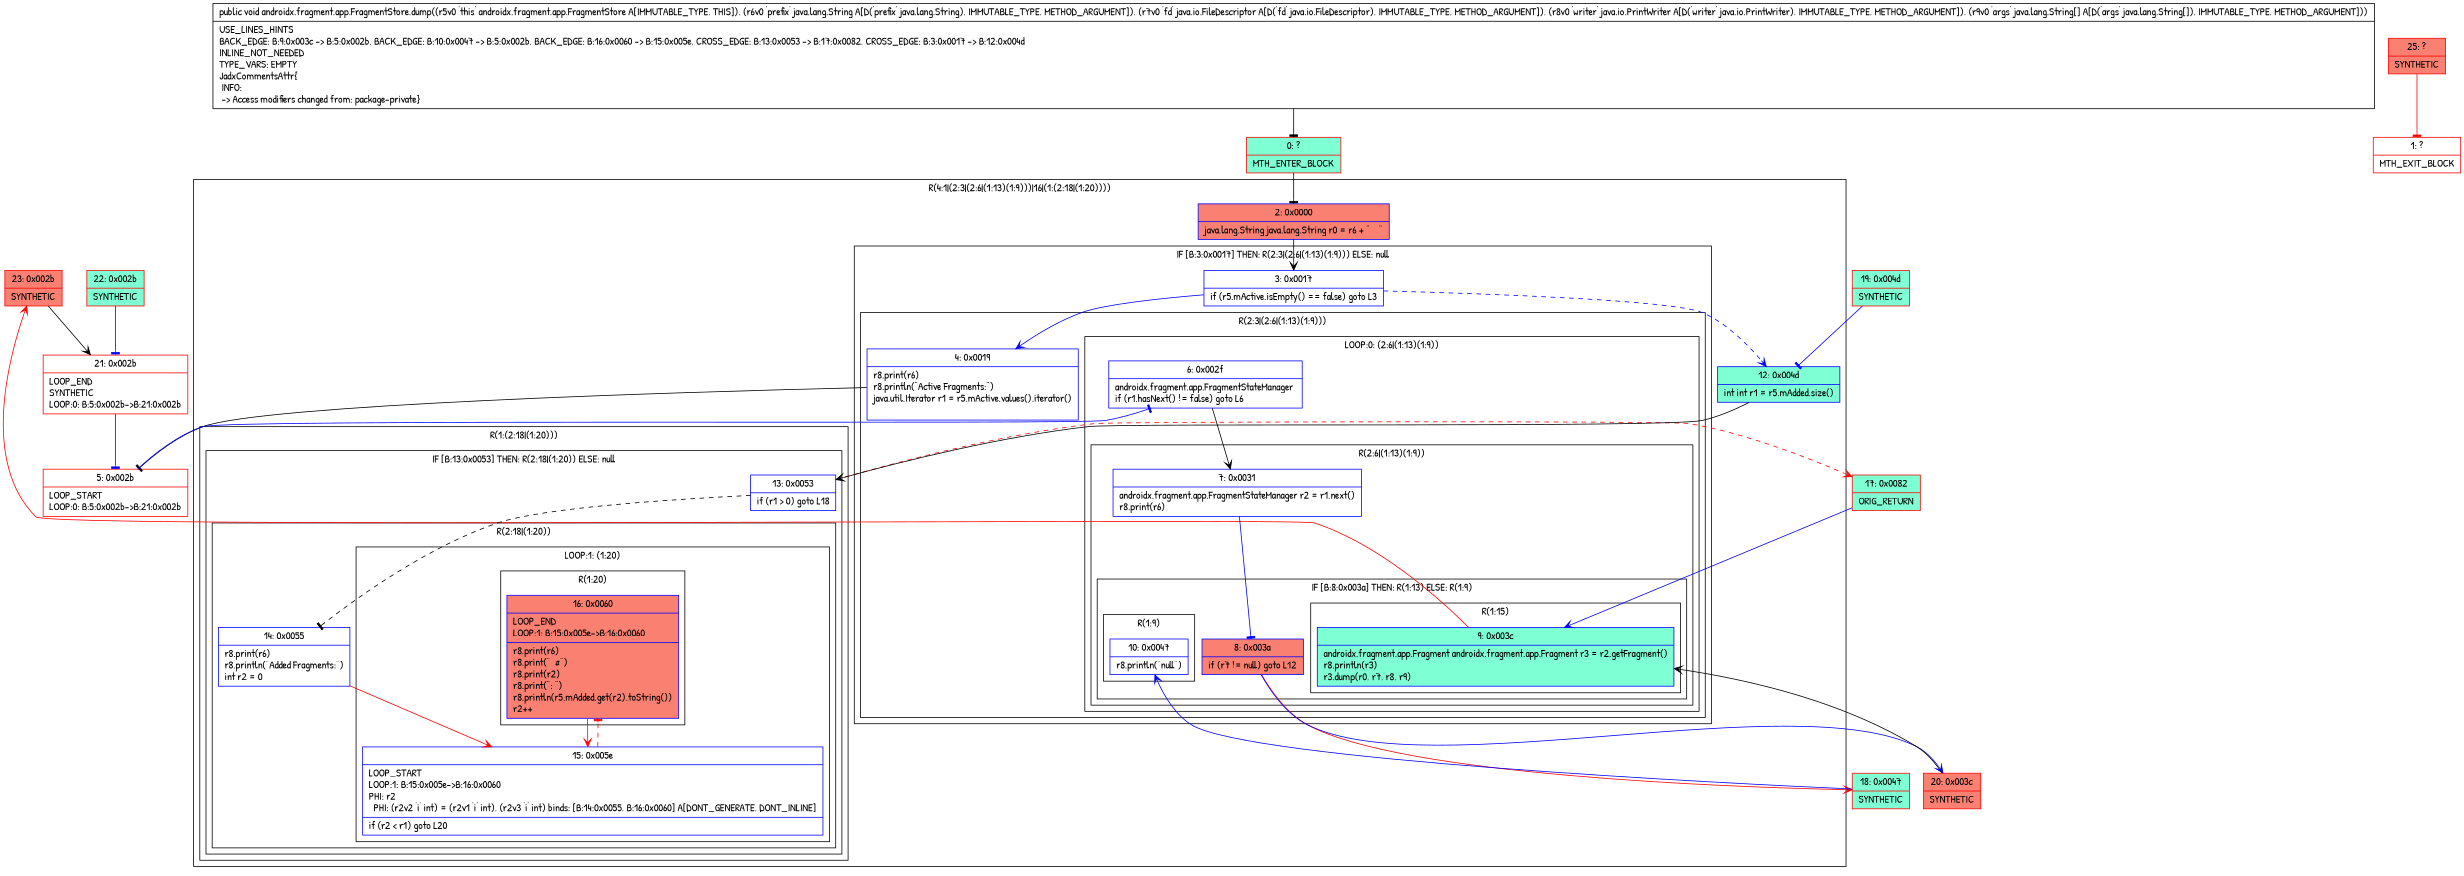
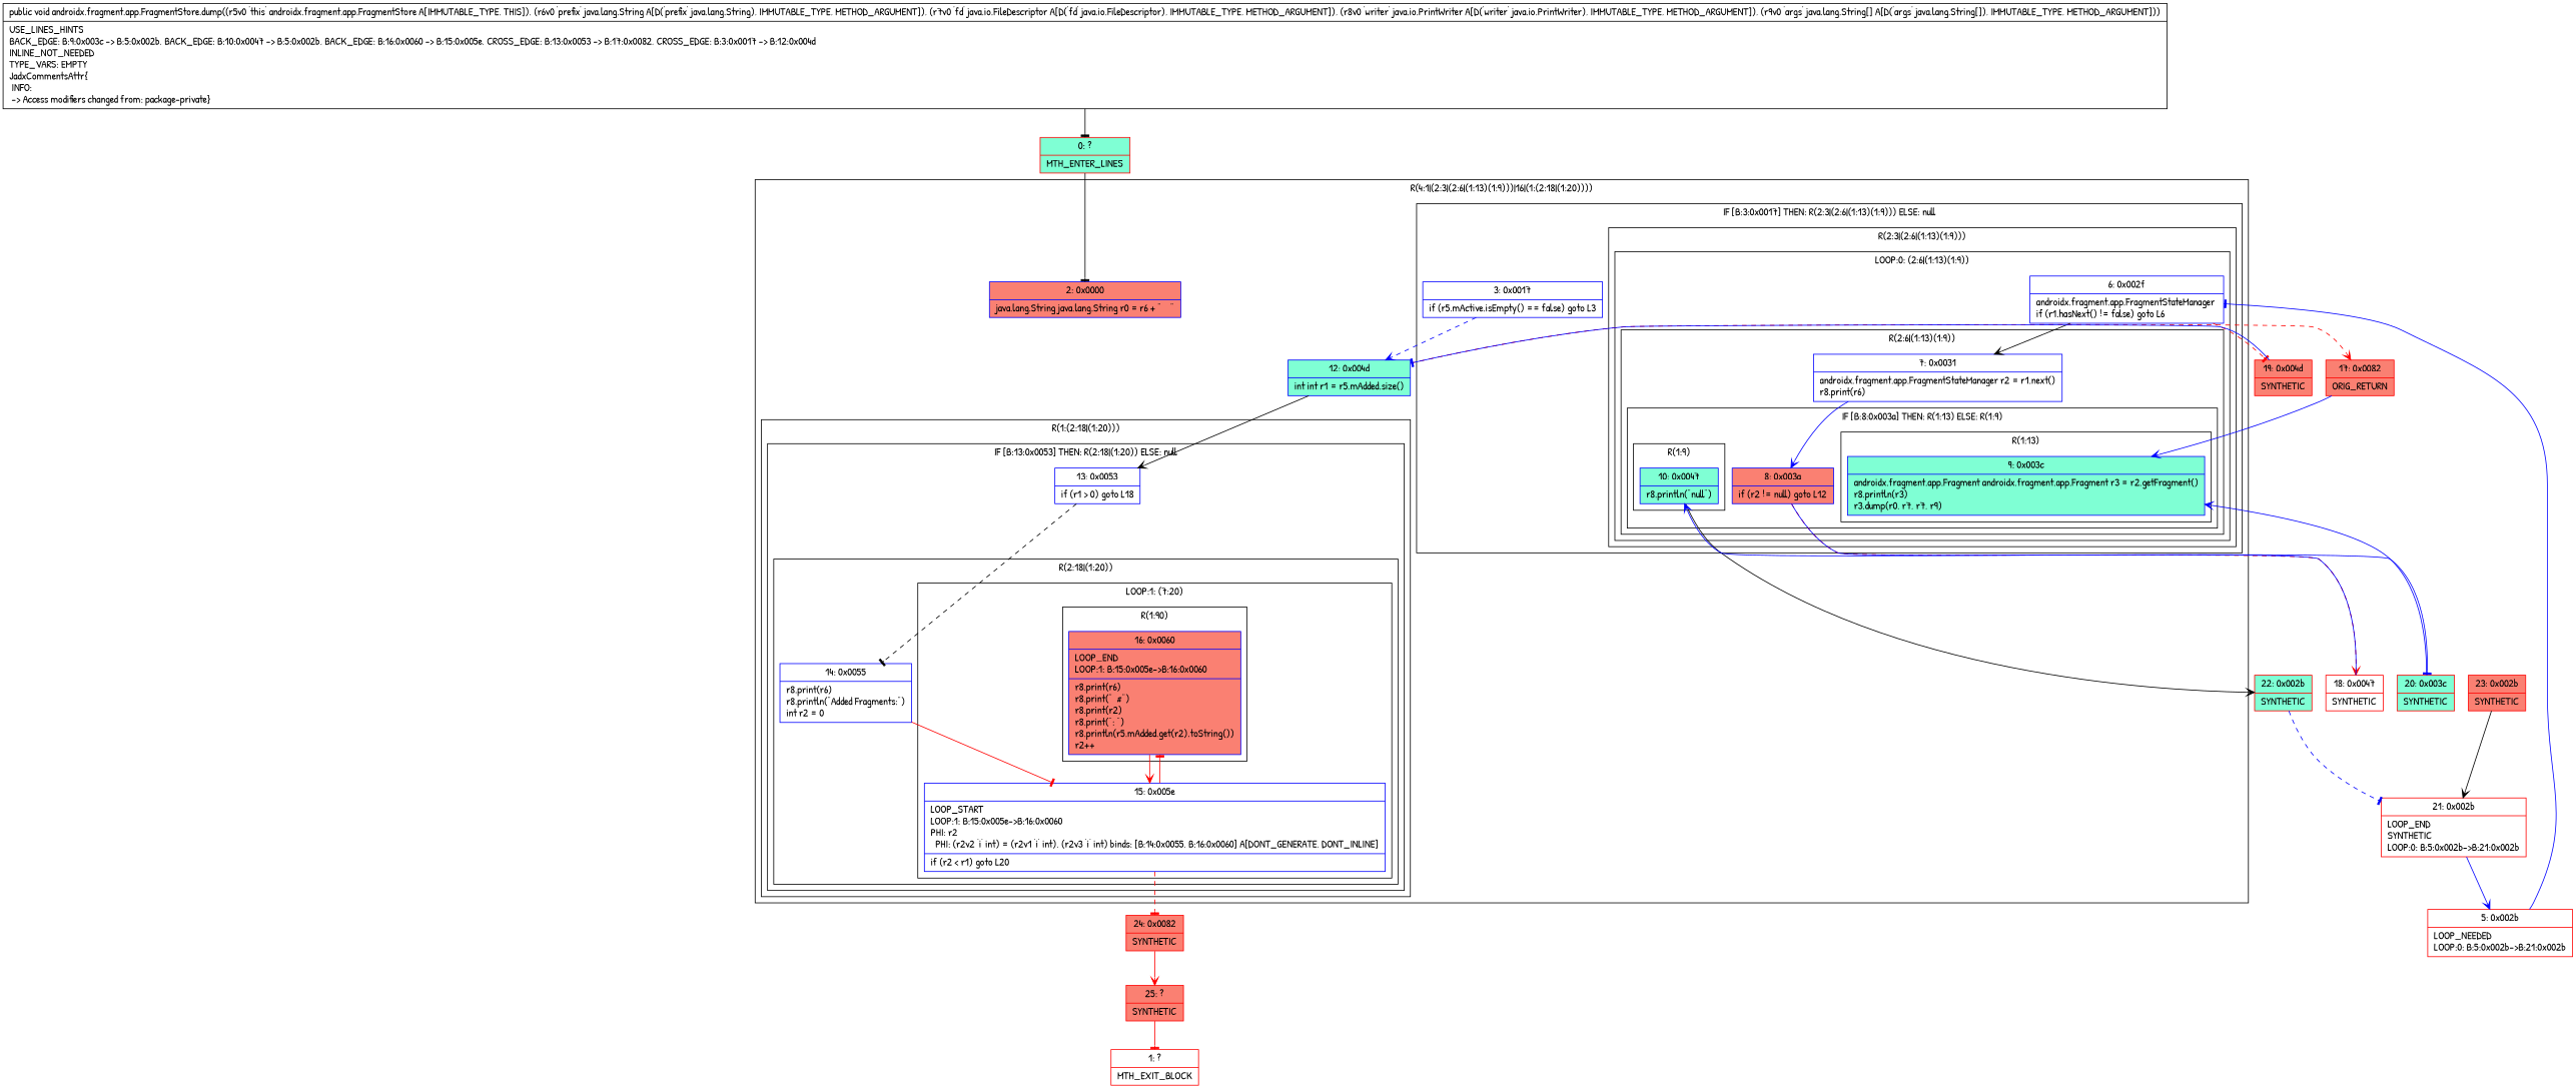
  digraph {
    fontname="Patrick Hand"
    node [color=blue fillcolor=white fontname="Patrick Hand" shape=record style=filled]
    edge [arrowhead=vee color=blue fontname="Patrick Hand"]
-   n1 [fillcolor=aquamarine label="{9\:\ 0x003c|androidx.fragment.app.Fragment androidx.fragment.app.Fragment r3 = r2.getFragment()\lr8.println(r3)\lr3.dump(r0, r7, r8, r9)\l}"]
-   n2 [label="{10\:\ 0x0047|r8.println(\"null\")\l}"]
-   n3 [fillcolor=salmon label="{8\:\ 0x003a|if (r7 != null) goto L12\l}"]
+   n1 [fillcolor=aquamarine label="{9\:\ 0x003c|androidx.fragment.app.Fragment androidx.fragment.app.Fragment r3 = r2.getFragment()\lr8.println(r3)\lr3.dump(r0, r7, r7, r9)\l}"]
+   n2 [fillcolor=aquamarine label="{10\:\ 0x0047|r8.println(\"null\")\l}"]
+   n3 [fillcolor=salmon label="{8\:\ 0x003a|if (r2 != null) goto L12\l}"]
    n4 [label="{7\:\ 0x0031|androidx.fragment.app.FragmentStateManager r2 = r1.next()\lr8.print(r6)\l}"]
    n5 [label="{6\:\ 0x002f|androidx.fragment.app.FragmentStateManager \lif (r1.hasNext() != false) goto L6\l}"]
-   n6 [label="{4\:\ 0x0019|r8.print(r6)\lr8.println(\"Active Fragments:\")\ljava.util.Iterator r1 = r5.mActive.values().iterator()\l\l}"]
    n7 [label="{3\:\ 0x0017|if (r5.mActive.isEmpty() == false) goto L3\l}"]
    n8 [fillcolor=salmon label="{16\:\ 0x0060|LOOP_END\lLOOP:1: B:15:0x005e\-\>B:16:0x0060\l|r8.print(r6)\lr8.print(\"  #\")\lr8.print(r2)\lr8.print(\": \")\lr8.println(r5.mAdded.get(r2).toString())\lr2++\l}"]
    n9 [label="{15\:\ 0x005e|LOOP_START\lLOOP:1: B:15:0x005e\-\>B:16:0x0060\lPHI: r2 \l  PHI: (r2v2 'i' int) = (r2v1 'i' int), (r2v3 'i' int) binds: [B:14:0x0055, B:16:0x0060] A[DONT_GENERATE, DONT_INLINE]\l|if (r2 \< r1) goto L20\l}"]
    n10 [label="{14\:\ 0x0055|r8.print(r6)\lr8.println(\"Added Fragments:\")\lint r2 = 0\l}"]
    n11 [label="{13\:\ 0x0053|if (r1 \> 0) goto L18\l}"]
    n12 [fillcolor=salmon label="{2\:\ 0x0000|java.lang.String java.lang.String r0 = r6 + \"    \"\l}"]
    n13 [fillcolor=aquamarine label="{12\:\ 0x004d|int int r1 = r5.mAdded.size()\l}"]
    n14 [color=red fillcolor=salmon label="{23\:\ 0x002b|SYNTHETIC\l}"]
    n15 [color=red fillcolor=aquamarine label="{22\:\ 0x002b|SYNTHETIC\l}"]
-   n16 [color=red fillcolor=aquamarine label="{18\:\ 0x0047|SYNTHETIC\l}"]
-   n17 [color=red fillcolor=salmon label="{20\:\ 0x003c|SYNTHETIC\l}"]
-   n18 [color=red fillcolor=aquamarine label="{19\:\ 0x004d|SYNTHETIC\l}"]
-   n19 [color=red label="{5\:\ 0x002b|LOOP_START\lLOOP:0: B:5:0x002b\-\>B:21:0x002b\l}"]
-   n21 [color=red fillcolor=aquamarine label="{17\:\ 0x0082|ORIG_RETURN\l}"]
+   n16 [color=red label="{18\:\ 0x0047|SYNTHETIC\l}"]
+   n17 [color=red fillcolor=aquamarine label="{20\:\ 0x003c|SYNTHETIC\l}"]
+   n18 [color=red fillcolor=salmon label="{19\:\ 0x004d|SYNTHETIC\l}"]
+   n19 [color=red label="{5\:\ 0x002b|LOOP_NEEDED\lLOOP:0: B:5:0x002b\-\>B:21:0x002b\l}"]
+   n20 [color=red fillcolor=salmon label="{24\:\ 0x0082|SYNTHETIC\l}"]
+   n21 [color=red fillcolor=salmon label="{17\:\ 0x0082|ORIG_RETURN\l}"]
    n22 [color=red label="{21\:\ 0x002b|LOOP_END\lSYNTHETIC\lLOOP:0: B:5:0x002b\-\>B:21:0x002b\l}"]
    n23 [color=red fillcolor=salmon label="{25\:\ ?|SYNTHETIC\l}"]
-   n24 [color=red fillcolor=aquamarine label="{0\:\ ?|MTH_ENTER_BLOCK\l}"]
+   n24 [color=red fillcolor=aquamarine label="{0\:\ ?|MTH_ENTER_LINES\l}"]
    n25 [color=red label="{1\:\ ?|MTH_EXIT_BLOCK\l}"]
    n26 [label="{public void androidx.fragment.app.FragmentStore.dump((r5v0 'this' androidx.fragment.app.FragmentStore A[IMMUTABLE_TYPE, THIS]), (r6v0 'prefix' java.lang.String A[D('prefix' java.lang.String), IMMUTABLE_TYPE, METHOD_ARGUMENT]), (r7v0 'fd' java.io.FileDescriptor A[D('fd' java.io.FileDescriptor), IMMUTABLE_TYPE, METHOD_ARGUMENT]), (r8v0 'writer' java.io.PrintWriter A[D('writer' java.io.PrintWriter), IMMUTABLE_TYPE, METHOD_ARGUMENT]), (r9v0 'args' java.lang.String[] A[D('args' java.lang.String[]), IMMUTABLE_TYPE, METHOD_ARGUMENT]))  | USE_LINES_HINTS\lBACK_EDGE: B:9:0x003c \-\> B:5:0x002b, BACK_EDGE: B:10:0x0047 \-\> B:5:0x002b, BACK_EDGE: B:16:0x0060 \-\> B:15:0x005e, CROSS_EDGE: B:13:0x0053 \-\> B:17:0x0082, CROSS_EDGE: B:3:0x0017 \-\> B:12:0x004d\lINLINE_NOT_NEEDED\lTYPE_VARS: EMPTY\lJadxCommentsAttr\{\l INFO: \l \-\> Access modifiers changed from: package\-private\}\l}" color=""]
    subgraph cluster_1 {
      label="R(4:1|(2:3|(2:6|(1:13)(1:9)))|16|(1:(2:18|(1:20))))"
      n12
      n13
      subgraph cluster_2 {
        label="IF [B:3:0x0017] THEN: R(2:3|(2:6|(1:13)(1:9))) ELSE: null"
        n7
        subgraph cluster_3 {
          label="R(2:3|(2:6|(1:13)(1:9)))"
-         n6
          subgraph cluster_4 {
            label="LOOP:0: (2:6|(1:13)(1:9))"
            n5
            subgraph cluster_5 {
              label="R(2:6|(1:13)(1:9))"
              n4
              subgraph cluster_6 {
                label="IF [B:8:0x003a] THEN: R(1:13) ELSE: R(1:9)"
                n3
                subgraph cluster_7 {
-                 label="R(1:15)"
+                 label="R(1:13)"
                  n1
                }
                subgraph cluster_8 {
                  label="R(1:9)"
                  n2
                }
              }
            }
          }
        }
      }
      subgraph cluster_9 {
        label="R(1:(2:18|(1:20)))"
        subgraph cluster_10 {
          label="IF [B:13:0x0053] THEN: R(2:18|(1:20)) ELSE: null"
          n11
          subgraph cluster_11 {
            label="R(2:18|(1:20))"
            n10
            subgraph cluster_12 {
-             label="LOOP:1: (1:20)"
+             label="LOOP:1: (7:20)"
              n9
              subgraph cluster_13 {
-               label="R(1:20)"
+               label="R(1:90)"
                n8
              }
            }
          }
        }
      }
    }
-   n1 -> n14 [color=red]
-   n3 -> n16 [color=red style=solid]
-   n3 -> n17
-   n4 -> n3 [arrowhead=tee]
+   n2 -> n15 [color=black]
+   n3 -> n16 [color=red style=dashed]
+   n3 -> n17 [arrowhead=tee]
+   n4 -> n3
    n5 -> n4 [color=black]
-   n6 -> n19 [arrowhead=tee color=black]
-   n7 -> n6
+   n5 -> n18 [arrowhead=tee color=red style=dashed]
    n7 -> n13 [style=dashed]
    n8 -> n9 [color=red]
-   n9 -> n8 [arrowhead=tee color=red style=dashed]
-   n10 -> n9 [color=red]
+   n9 -> n8 [arrowhead=tee color=red]
+   n9 -> n20 [arrowhead=tee color=red style=dashed]
+   n10 -> n9 [arrowhead=tee color=red]
    n11 -> n10 [arrowhead=tee color=black style=dashed]
-   n11 -> n21 [color=red style=dashed]
-   n12 -> n7 [color=black]
+   n13 -> n21 [color=red style=dashed]
    n13 -> n11 [color=black]
    n14 -> n22 [color=black]
-   n15 -> n22 [arrowhead=tee]
+   n15 -> n22 [arrowhead=tee style=dashed]
    n16 -> n2
-   n17 -> n1 [color=black]
+   n17 -> n1
    n18 -> n13 [arrowhead=tee]
    n19 -> n5 [arrowhead=tee]
+   n20 -> n23 [color=red]
    n21 -> n1
-   n22 -> n19 [arrowhead=tee]
+   n22 -> n19
    n23 -> n25 [arrowhead=tee color=red]
    n24 -> n12 [arrowhead=tee color=black]
    n26 -> n24 [arrowhead=tee color=black]
  }
